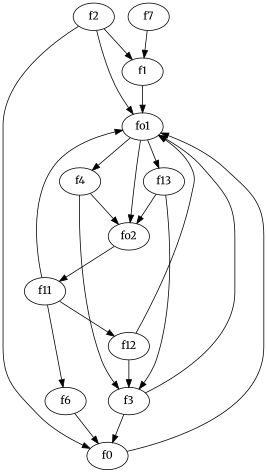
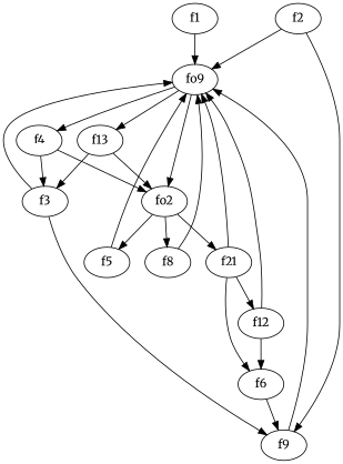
  strict digraph {
    fontname=Merriweather
    node [fontname=Merriweather]
    edge [fontname=Merriweather weight=2]
    f1
-   fo1
+   fo1 [label=fo9]
    f4
    fo2
    n5 [label=f13]
    f2
-   f9 [label=f0]
+   f9
    f3
-   f11
+   f5
+   f8
+   f11 [label=f21]
    f6
-   f7
    f12
    f1 -> fo1
    fo1 -> f4
    fo1 -> fo2
    fo1 -> n5
    f4 -> fo2
    f4 -> f3
+   fo2 -> f5
+   fo2 -> f8
    fo2 -> f11
    n5 -> fo2
    n5 -> f3
-   f2 -> f1
    f2 -> fo1
    f2 -> f9
    f9 -> fo1
    f3 -> fo1
    f3 -> f9
+   f5 -> fo1
+   f8 -> fo1
    f11 -> fo1
    f11 -> f6
    f11 -> f12
    f6 -> f9
-   f7 -> f1
    f12 -> fo1
-   f12 -> f3
+   f12 -> f6
  }
